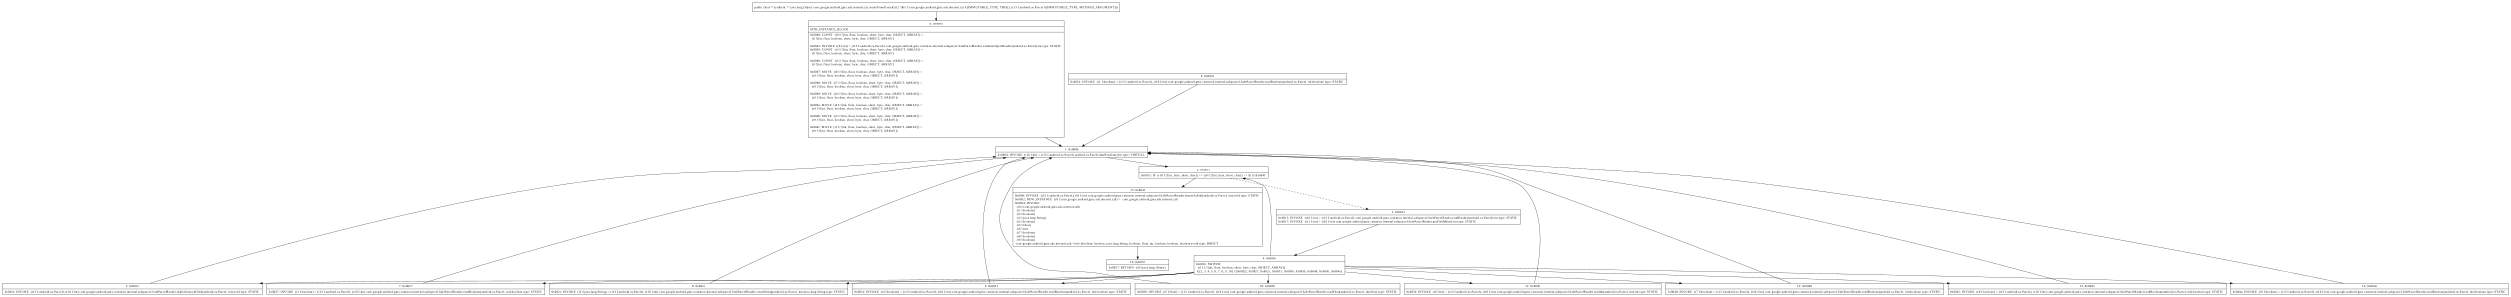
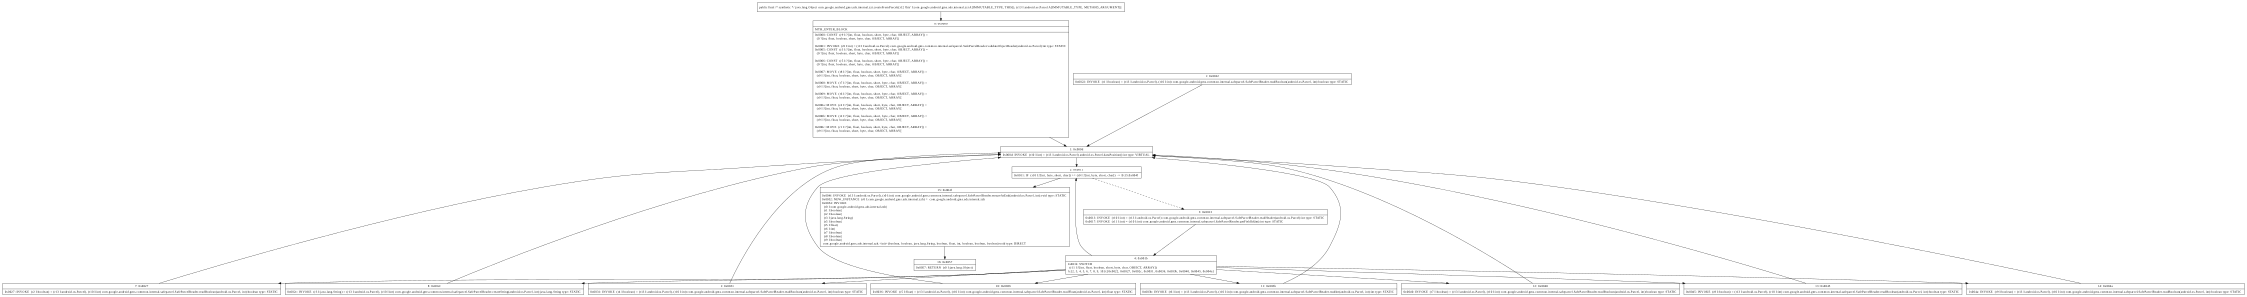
  digraph {
    fontname="Liberation Serif"
    node [fontname="Liberation Serif" shape=record]
    edge [fontname="Liberation Serif"]
-   n1 [label="{0\:\ 0x0000|MTH_INSTANCE_BLOCK\l|0x0000: CONST  (r9 I:?[int, float, boolean, short, byte, char, OBJECT, ARRAY]) = \l  (0 ?[int, float, boolean, short, byte, char, OBJECT, ARRAY])\l \l0x0001: INVOKE  (r0 I:int) = (r13 I:android.os.Parcel) com.google.android.gms.common.internal.safeparcel.SafeParcelReader.validateObjectHeader(android.os.Parcel):int type: STATIC \l0x0005: CONST  (r3 I:?[int, float, boolean, short, byte, char, OBJECT, ARRAY]) = \l  (0 ?[int, float, boolean, short, byte, char, OBJECT, ARRAY])\l \l0x0006: CONST  (r5 I:?[int, float, boolean, short, byte, char, OBJECT, ARRAY]) = \l  (0 ?[int, float, boolean, short, byte, char, OBJECT, ARRAY])\l \l0x0007: MOVE  (r8 I:?[int, float, boolean, short, byte, char, OBJECT, ARRAY]) = \l  (r9 I:?[int, float, boolean, short, byte, char, OBJECT, ARRAY])\l \l0x0008: MOVE  (r7 I:?[int, float, boolean, short, byte, char, OBJECT, ARRAY]) = \l  (r9 I:?[int, float, boolean, short, byte, char, OBJECT, ARRAY])\l \l0x0009: MOVE  (r6 I:?[int, float, boolean, short, byte, char, OBJECT, ARRAY]) = \l  (r9 I:?[int, float, boolean, short, byte, char, OBJECT, ARRAY])\l \l0x000a: MOVE  (r4 I:?[int, float, boolean, short, byte, char, OBJECT, ARRAY]) = \l  (r9 I:?[int, float, boolean, short, byte, char, OBJECT, ARRAY])\l \l0x000b: MOVE  (r2 I:?[int, float, boolean, short, byte, char, OBJECT, ARRAY]) = \l  (r9 I:?[int, float, boolean, short, byte, char, OBJECT, ARRAY])\l \l0x000c: MOVE  (r1 I:?[int, float, boolean, short, byte, char, OBJECT, ARRAY]) = \l  (r9 I:?[int, float, boolean, short, byte, char, OBJECT, ARRAY])\l \l}"]
+   n1 [label="{0\:\ 0x0000|MTH_ENTER_BLOCK\l|0x0000: CONST  (r9 I:?[int, float, boolean, short, byte, char, OBJECT, ARRAY]) = \l  (0 ?[int, float, boolean, short, byte, char, OBJECT, ARRAY])\l \l0x0001: INVOKE  (r0 I:int) = (r13 I:android.os.Parcel) com.google.android.gms.common.internal.safeparcel.SafeParcelReader.validateObjectHeader(android.os.Parcel):int type: STATIC \l0x0005: CONST  (r3 I:?[int, float, boolean, short, byte, char, OBJECT, ARRAY]) = \l  (0 ?[int, float, boolean, short, byte, char, OBJECT, ARRAY])\l \l0x0006: CONST  (r5 I:?[int, float, boolean, short, byte, char, OBJECT, ARRAY]) = \l  (0 ?[int, float, boolean, short, byte, char, OBJECT, ARRAY])\l \l0x0007: MOVE  (r8 I:?[int, float, boolean, short, byte, char, OBJECT, ARRAY]) = \l  (r9 I:?[int, float, boolean, short, byte, char, OBJECT, ARRAY])\l \l0x0008: MOVE  (r7 I:?[int, float, boolean, short, byte, char, OBJECT, ARRAY]) = \l  (r9 I:?[int, float, boolean, short, byte, char, OBJECT, ARRAY])\l \l0x0009: MOVE  (r6 I:?[int, float, boolean, short, byte, char, OBJECT, ARRAY]) = \l  (r9 I:?[int, float, boolean, short, byte, char, OBJECT, ARRAY])\l \l0x000a: MOVE  (r4 I:?[int, float, boolean, short, byte, char, OBJECT, ARRAY]) = \l  (r9 I:?[int, float, boolean, short, byte, char, OBJECT, ARRAY])\l \l0x000b: MOVE  (r2 I:?[int, float, boolean, short, byte, char, OBJECT, ARRAY]) = \l  (r9 I:?[int, float, boolean, short, byte, char, OBJECT, ARRAY])\l \l0x000c: MOVE  (r1 I:?[int, float, boolean, short, byte, char, OBJECT, ARRAY]) = \l  (r9 I:?[int, float, boolean, short, byte, char, OBJECT, ARRAY])\l \l}"]
    n2 [label="{1\:\ 0x000d|0x000d: INVOKE  (r10 I:int) = (r13 I:android.os.Parcel) android.os.Parcel.dataPosition():int type: VIRTUAL \l}"]
    n3 [label="{2\:\ 0x0011|0x0011: IF  (r10 I:?[int, byte, short, char]) \>= (r0 I:?[int, byte, short, char])  \-\> B:15:0x004f \l}"]
    n4 [label="{3\:\ 0x0013|0x0013: INVOKE  (r10 I:int) = (r13 I:android.os.Parcel) com.google.android.gms.common.internal.safeparcel.SafeParcelReader.readHeader(android.os.Parcel):int type: STATIC \l0x0017: INVOKE  (r11 I:int) = (r10 I:int) com.google.android.gms.common.internal.safeparcel.SafeParcelReader.getFieldId(int):int type: STATIC \l}"]
    n5 [label="{15\:\ 0x004f|0x004f: INVOKE  (r13 I:android.os.Parcel), (r0 I:int) com.google.android.gms.common.internal.safeparcel.SafeParcelReader.ensureAtEnd(android.os.Parcel, int):void type: STATIC \l0x0052: NEW_INSTANCE  (r0 I:com.google.android.gms.ads.internal.zzh) =  com.google.android.gms.ads.internal.zzh \l0x0054: INVOKE  \l  (r0 I:com.google.android.gms.ads.internal.zzh)\l  (r1 I:boolean)\l  (r2 I:boolean)\l  (r3 I:java.lang.String)\l  (r5 I:boolean)\l  (r5 I:float)\l  (r6 I:int)\l  (r7 I:boolean)\l  (r8 I:boolean)\l  (r9 I:boolean)\l com.google.android.gms.ads.internal.zzh.\<init\>(boolean, boolean, java.lang.String, boolean, float, int, boolean, boolean, boolean):void type: DIRECT \l}"]
    n6 [label="{4\:\ 0x001b|0x001b: SWITCH  \l  (r11 I:?[int, float, boolean, short, byte, char, OBJECT, ARRAY])\l k:[2, 3, 4, 5, 6, 7, 8, 9, 10] t:[0x0022, 0x0027, 0x002c, 0x0031, 0x0036, 0x003b, 0x0040, 0x0045, 0x004a] \l}"]
    n7 [label="{16\:\ 0x0057|0x0057: RETURN  (r0 I:java.lang.Object) \l}"]
-   n8 [label="{5\:\ 0x001e|0x001e: INVOKE  (r13 I:android.os.Parcel), (r10 I:int) com.google.android.gms.common.internal.safeparcel.SafeParcelReader.skipUnknownField(android.os.Parcel, int):void type: STATIC \l}"]
    n9 [label="{7\:\ 0x0027|0x0027: INVOKE  (r2 I:boolean) = (r13 I:android.os.Parcel), (r10 I:int) com.google.android.gms.common.internal.safeparcel.SafeParcelReader.readBoolean(android.os.Parcel, int):boolean type: STATIC \l}"]
    n10 [label="{8\:\ 0x002c|0x002c: INVOKE  (r3 I:java.lang.String) = (r13 I:android.os.Parcel), (r10 I:int) com.google.android.gms.common.internal.safeparcel.SafeParcelReader.createString(android.os.Parcel, int):java.lang.String type: STATIC \l}"]
    n11 [label="{9\:\ 0x0031|0x0031: INVOKE  (r4 I:boolean) = (r13 I:android.os.Parcel), (r10 I:int) com.google.android.gms.common.internal.safeparcel.SafeParcelReader.readBoolean(android.os.Parcel, int):boolean type: STATIC \l}"]
    n12 [label="{10\:\ 0x0036|0x0036: INVOKE  (r5 I:float) = (r13 I:android.os.Parcel), (r10 I:int) com.google.android.gms.common.internal.safeparcel.SafeParcelReader.readFloat(android.os.Parcel, int):float type: STATIC \l}"]
    n13 [label="{11\:\ 0x003b|0x003b: INVOKE  (r6 I:int) = (r13 I:android.os.Parcel), (r10 I:int) com.google.android.gms.common.internal.safeparcel.SafeParcelReader.readInt(android.os.Parcel, int):int type: STATIC \l}"]
    n14 [label="{12\:\ 0x0040|0x0040: INVOKE  (r7 I:boolean) = (r13 I:android.os.Parcel), (r10 I:int) com.google.android.gms.common.internal.safeparcel.SafeParcelReader.readBoolean(android.os.Parcel, int):boolean type: STATIC \l}"]
    n15 [label="{13\:\ 0x0045|0x0045: INVOKE  (r8 I:boolean) = (r13 I:android.os.Parcel), (r10 I:int) com.google.android.gms.common.internal.safeparcel.SafeParcelReader.readBoolean(android.os.Parcel, int):boolean type: STATIC \l}"]
    n16 [label="{14\:\ 0x004a|0x004a: INVOKE  (r9 I:boolean) = (r13 I:android.os.Parcel), (r10 I:int) com.google.android.gms.common.internal.safeparcel.SafeParcelReader.readBoolean(android.os.Parcel, int):boolean type: STATIC \l}"]
    n17 [label="{6\:\ 0x0022|0x0022: INVOKE  (r1 I:boolean) = (r13 I:android.os.Parcel), (r10 I:int) com.google.android.gms.common.internal.safeparcel.SafeParcelReader.readBoolean(android.os.Parcel, int):boolean type: STATIC \l}"]
    n18 [label="{public final \/* synthetic *\/ java.lang.Object com.google.android.gms.ads.internal.zzi.createFromParcel((r12 'this' I:com.google.android.gms.ads.internal.zzi A[IMMUTABLE_TYPE, THIS]), (r13 I:android.os.Parcel A[IMMUTABLE_TYPE, METHOD_ARGUMENT])) }"]
    n1 -> n2
    n2 -> n3
    n3 -> n4 [style=dashed]
    n3 -> n5
    n4 -> n6
    n5 -> n7
    n6 -> n3
-   n6 -> n8
    n6 -> n9
    n6 -> n10
    n6 -> n11
    n6 -> n12
    n6 -> n13
    n6 -> n14
    n6 -> n15
    n6 -> n16
-   n8 -> n2
    n9 -> n2
    n10 -> n2
    n11 -> n2
    n12 -> n2
    n13 -> n2
    n14 -> n2
    n15 -> n2
    n16 -> n2
    n17 -> n2
    n18 -> n1
  }
